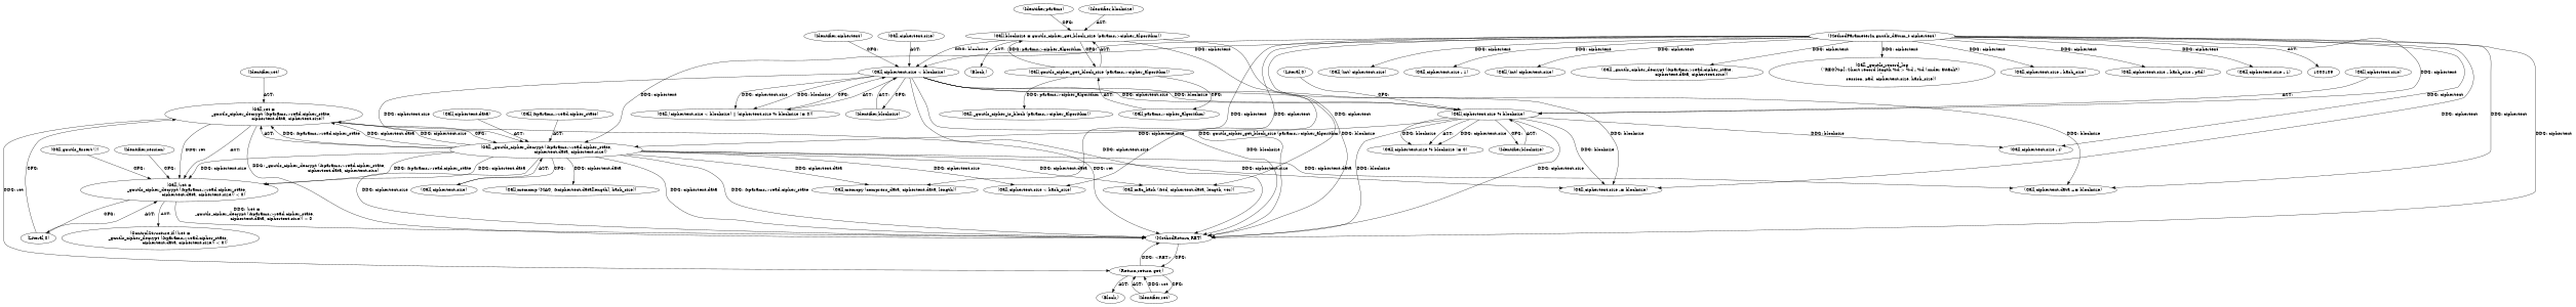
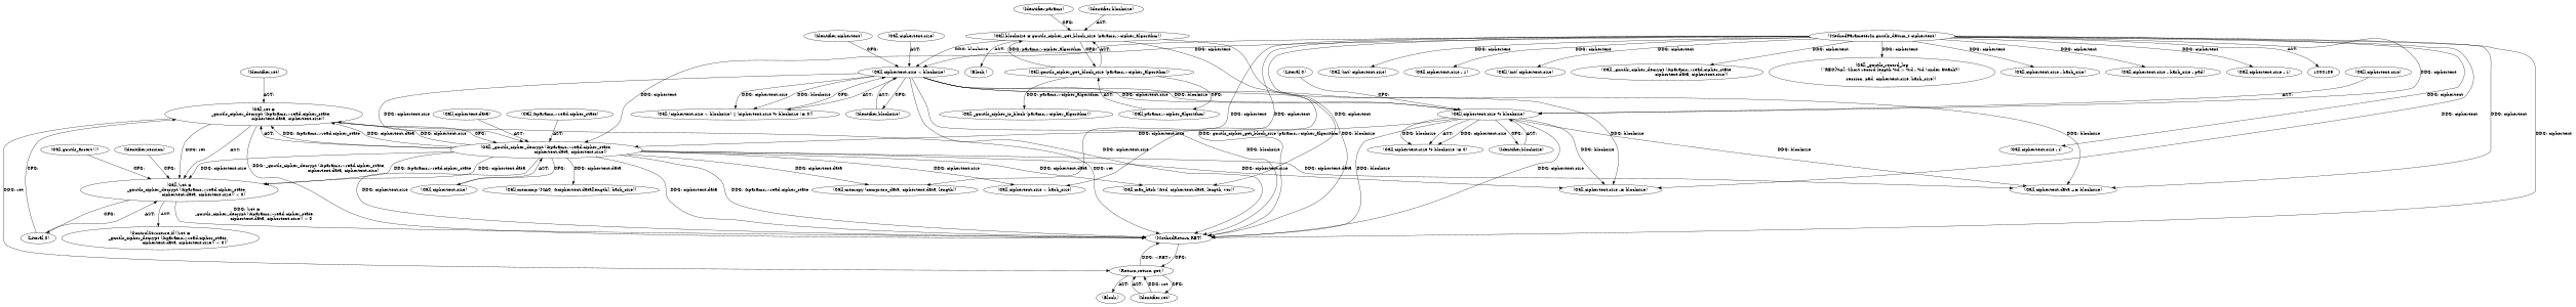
  digraph {
    n1 [label="(Call,ret =\n           _gnutls_cipher_decrypt (&params->read.cipher_state,\n                                   ciphertext.data, ciphertext.size))"]
    n2 [label="(Call,_gnutls_cipher_decrypt (&params->read.cipher_state,\n                                   ciphertext.data, ciphertext.size))"]
    n3 [label="(Call,(ret =\n           _gnutls_cipher_decrypt (&params->read.cipher_state,\n                                   ciphertext.data, ciphertext.size)) < 0)"]
    n4 [label="(Return,return get;)"]
    n5 [label="(MethodReturn,RET)"]
    n6 [label="(Call,memcpy (compress_data, ciphertext.data, length))"]
    n7 [label="(Call,ciphertext.size < hash_size)"]
    n8 [label="(Call,mac_hash (&td, ciphertext.data, length, ver))"]
    n9 [label="(Call,ciphertext.size)"]
    n10 [label="(Call,ciphertext.size -= blocksize)"]
    n11 [label="(Call,memcmp (MAC, &ciphertext.data[length], hash_size))"]
    n12 [label="(Call,ciphertext.data += blocksize)"]
    n13 [label="(Literal,0)"]
    n14 [label="(ControlStructure,if ((ret =\n           _gnutls_cipher_decrypt (&params->read.cipher_state,\n                                   ciphertext.data, ciphertext.size)) < 0))"]
    n15 [label="(Block,)"]
    n16 [label="(Identifier,ret)"]
    n17 [label="(MethodParameterIn,gnutls_datum_t ciphertext)"]
    n18 [label="(Call,ciphertext.size < blocksize)"]
    n19 [label="(Call,ciphertext.size % blocksize)"]
    n20 [label="(Call,(int) ciphertext.size)"]
    n21 [label="(Call,ciphertext.size - 1)"]
    n22 [label="(Call,(int) ciphertext.size)"]
    n23 [label="(Call,_gnutls_cipher_decrypt (&params->read.cipher_state,\n                                   ciphertext.data, ciphertext.size))"]
    n24 [label="(Call,_gnutls_record_log\n            (\"REC[%p]: Short record length %d > %d - %d (under attack?)\n\",\n             session, pad, ciphertext.size, hash_size))"]
    n25 [label="(Call,ciphertext.size - hash_size)"]
    n26 [label="(Call,ciphertext.size - hash_size - pad)"]
    n27 [label="(Call,ciphertext.size - 1)"]
    n28 [label="(Call,ciphertext.size - i)"]
    1000109
    n30 [label="(Call,(ciphertext.size < blocksize) || (ciphertext.size % blocksize != 0))"]
    n31 [label="(Identifier,blocksize)"]
    n32 [label="(Identifier,blocksize)"]
    n33 [label="(Call,ciphertext.size % blocksize != 0)"]
    n34 [label="(Call,blocksize = gnutls_cipher_get_block_size (params->cipher_algorithm))"]
    n35 [label="(Call,gnutls_cipher_get_block_size (params->cipher_algorithm))"]
    n36 [label="(Block,)"]
    n37 [label="(Call,_gnutls_cipher_is_block (params->cipher_algorithm))"]
    n38 [label="(Call,params->cipher_algorithm)"]
    n39 [label="(Identifier,ciphertext)"]
    n40 [label="(Identifier,params)"]
    n41 [label="(Identifier,blocksize)"]
    n42 [label="(Call,gnutls_assert ())"]
    n43 [label="(Call,ciphertext.data)"]
    n44 [label="(Call,ciphertext.size)"]
    n45 [label="(Identifier,session)"]
    n46 [label="(Identifier,ret)"]
    n47 [label="(Call,ciphertext.size)"]
    n48 [label="(Call,&params->read.cipher_state)"]
    n49 [label="(Literal,0)"]
    n1 -> n2 [label="CFG: "]
    n1 -> n3 [label="AST: "]
    n1 -> n3 [label="DDG: ret"]
    n1 -> n4 [label="DDG: ret"]
    n1 -> n5 [label="DDG: _gnutls_cipher_decrypt (&params->read.cipher_state,\n                                   ciphertext.data, ciphertext.size)"]
    n1 -> n5 [label="DDG: ret"]
    n2 -> n1 [label="AST: "]
    n2 -> n1 [label="DDG: &params->read.cipher_state"]
    n2 -> n1 [label="DDG: ciphertext.data"]
    n2 -> n1 [label="DDG: ciphertext.size"]
    n2 -> n3 [label="DDG: &params->read.cipher_state"]
    n2 -> n3 [label="DDG: ciphertext.data"]
    n2 -> n3 [label="DDG: ciphertext.size"]
    n2 -> n5 [label="DDG: &params->read.cipher_state"]
    n2 -> n5 [label="DDG: ciphertext.size"]
    n2 -> n5 [label="DDG: ciphertext.data"]
    n2 -> n6 [label="DDG: ciphertext.data"]
    n2 -> n7 [label="DDG: ciphertext.size"]
    n2 -> n8 [label="DDG: ciphertext.data"]
    n2 -> n9 [label="CFG: "]
    n2 -> n10 [label="DDG: ciphertext.size"]
    n2 -> n11 [label="DDG: ciphertext.data"]
    n2 -> n12 [label="DDG: ciphertext.data"]
    n3 -> n5 [label="DDG: (ret =\n           _gnutls_cipher_decrypt (&params->read.cipher_state,\n                                   ciphertext.data, ciphertext.size)) < 0"]
    n3 -> n13 [label="CFG: "]
    n3 -> n14 [label="AST: "]
    n4 -> n5 [label="DDG: <RET>"]
    n4 -> n15 [label="AST: "]
    n4 -> n16 [label="CFG: "]
    n5 -> n4 [label="CFG: "]
    n9 -> n2 [label="AST: "]
    n13 -> n1 [label="CFG: "]
    n13 -> n3 [label="AST: "]
    n16 -> n4 [label="AST: "]
    n16 -> n4 [label="DDG: ret"]
    n17 -> n2 [label="DDG: ciphertext"]
    n17 -> n5 [label="DDG: ciphertext"]
    n17 -> n6 [label="DDG: ciphertext"]
    n17 -> n7 [label="DDG: ciphertext"]
    n17 -> n8 [label="DDG: ciphertext"]
    n17 -> n10 [label="DDG: ciphertext"]
    n17 -> n12 [label="DDG: ciphertext"]
    n17 -> n18 [label="DDG: ciphertext"]
    n17 -> n19 [label="DDG: ciphertext"]
    n17 -> n20 [label="DDG: ciphertext"]
    n17 -> n21 [label="DDG: ciphertext"]
    n17 -> n22 [label="DDG: ciphertext"]
    n17 -> n23 [label="DDG: ciphertext"]
    n17 -> n24 [label="DDG: ciphertext"]
    n17 -> n25 [label="DDG: ciphertext"]
    n17 -> n26 [label="DDG: ciphertext"]
    n17 -> n27 [label="DDG: ciphertext"]
    n17 -> n28 [label="DDG: ciphertext"]
    n17 -> 1000109 [label="AST: "]
    n18 -> n2 [label="DDG: ciphertext.size"]
    n18 -> n5 [label="DDG: ciphertext.size"]
    n18 -> n5 [label="DDG: blocksize"]
    n18 -> n10 [label="DDG: blocksize"]
    n18 -> n12 [label="DDG: blocksize"]
    n18 -> n19 [label="DDG: ciphertext.size"]
    n18 -> n19 [label="DDG: blocksize"]
    n18 -> n30 [label="AST: "]
    n18 -> n30 [label="DDG: ciphertext.size"]
    n18 -> n30 [label="DDG: blocksize"]
    n18 -> n31 [label="CFG: "]
    n19 -> n2 [label="DDG: ciphertext.size"]
    n19 -> n5 [label="DDG: ciphertext.size"]
    n19 -> n5 [label="DDG: blocksize"]
    n19 -> n10 [label="DDG: blocksize"]
-   n19 -> n28 [label="DDG: blocksize"]
+   n19 -> n12 [label="DDG: blocksize"]
    n19 -> n32 [label="CFG: "]
    n19 -> n33 [label="AST: "]
    n19 -> n33 [label="DDG: ciphertext.size"]
    n19 -> n33 [label="DDG: blocksize"]
    n30 -> n18 [label="CFG: "]
    n31 -> n18 [label="AST: "]
    n32 -> n19 [label="AST: "]
    n34 -> n5 [label="DDG: gnutls_cipher_get_block_size (params->cipher_algorithm)"]
    n34 -> n5 [label="DDG: blocksize"]
    n34 -> n18 [label="DDG: blocksize"]
    n34 -> n35 [label="CFG: "]
    n34 -> n36 [label="AST: "]
    n35 -> n34 [label="AST: "]
    n35 -> n34 [label="DDG: params->cipher_algorithm"]
    n35 -> n37 [label="DDG: params->cipher_algorithm"]
    n35 -> n38 [label="CFG: "]
    n38 -> n35 [label="AST: "]
    n39 -> n18 [label="CFG: "]
    n40 -> n34 [label="CFG: "]
    n41 -> n34 [label="AST: "]
    n42 -> n3 [label="CFG: "]
    n43 -> n2 [label="AST: "]
    n44 -> n18 [label="AST: "]
    n45 -> n3 [label="CFG: "]
    n46 -> n1 [label="AST: "]
    n47 -> n19 [label="AST: "]
    n48 -> n2 [label="AST: "]
    n49 -> n19 [label="CFG: "]
  }
